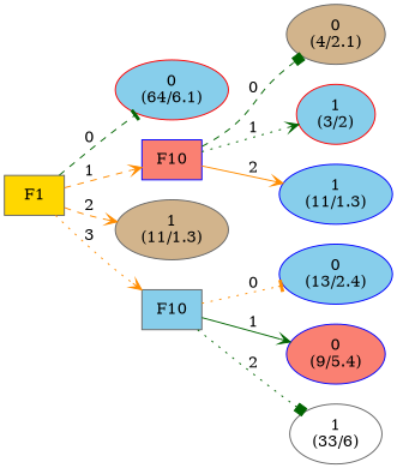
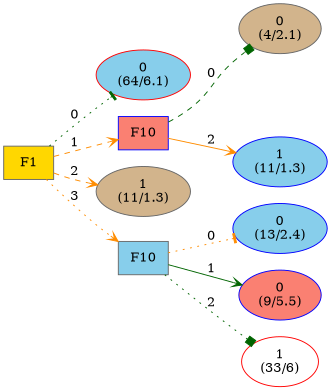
  digraph {
    rankdir=LR
    node [color=gray40 fillcolor=skyblue shape=ellipse style=filled]
    edge [arrowhead=vee color=darkgreen style=dotted]
    n1 [fillcolor=gold label="F1\n" shape=box]
    n2 [color=red label="0\n(64/6.1)"]
    n3 [color=blue fillcolor=salmon label="F10\n" shape=box]
    n4 [fillcolor=tan label="1\n(11/1.3)"]
    n5 [label="F10\n" shape=box]
    n6 [fillcolor=tan label="0\n(4/2.1)"]
-   n7 [color=red label="1\n(3/2)"]
    n8 [color=blue label="1\n(11/1.3)"]
    n9 [color=blue label="0\n(13/2.4)"]
-   n10 [color=blue fillcolor=salmon label="0\n(9/5.4)"]
-   n11 [fillcolor=white label="1\n(33/6)"]
-   n1 -> n2 [arrowhead=tee label=0 style=dashed]
+   n10 [color=blue fillcolor=salmon label="0\n(9/5.5)"]
+   n11 [color=red fillcolor=white label="1\n(33/6)"]
+   n1 -> n2 [arrowhead=tee label=0]
    n1 -> n3 [color=darkorange label=1 style=dashed]
    n1 -> n4 [color=darkorange label=2 style=dashed]
    n1 -> n5 [color=darkorange label=3]
    n3 -> n6 [arrowhead=box label=0 style=dashed]
-   n3 -> n7 [label=1]
    n3 -> n8 [color=darkorange label=2 style=solid]
    n5 -> n9 [arrowhead=tee color=darkorange label=0]
    n5 -> n10 [label=1 style=solid]
    n5 -> n11 [arrowhead=box label=2]
  }
